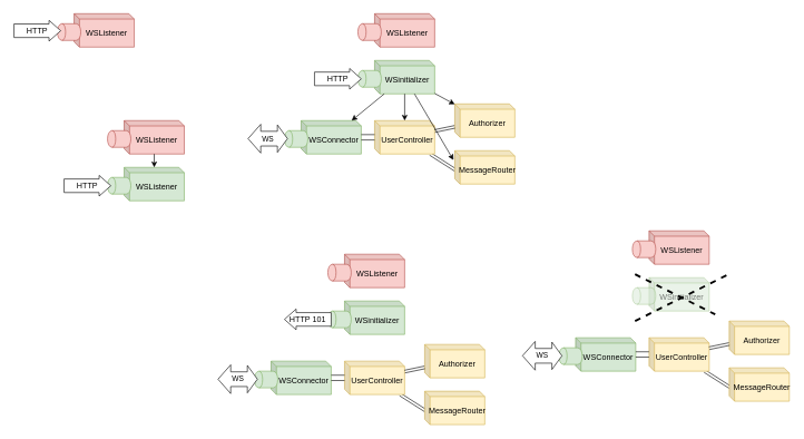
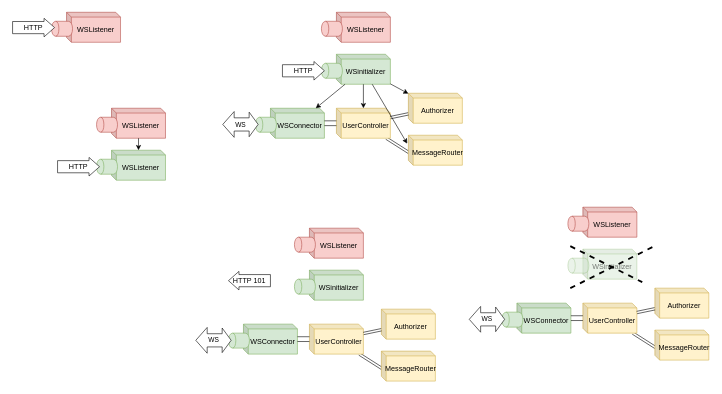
  <mxCell id="0" />
  <mxCell id="1" parent="0" />
  <mxCell id="2" value="" style="shape=link;html=1;fillColor=#ffffff;entryX=0.022;entryY=0.58;entryDx=0;entryDy=0;entryPerimeter=0;" edge="1" parent="1"><mxGeometry width="50" height="50" relative="1" as="geometry"><mxPoint x="643.286" y="230" as="sourcePoint" /><mxPoint x="681" y="254" as="targetPoint" /></mxGeometry></mxCell>
  <mxCell id="3" value="WSListener" style="shape=cube;whiteSpace=wrap;html=1;boundedLbl=1;backgroundOutline=1;darkOpacity=0.05;darkOpacity2=0.1;size=8;fillColor=#f8cecc;strokeColor=#b85450;" vertex="1" parent="1"><mxGeometry x="110" y="20" width="90" height="50" as="geometry" /></mxCell>
  <mxCell id="4" value="" style="shape=cylinder;whiteSpace=wrap;html=1;boundedLbl=1;backgroundOutline=1;rotation=-90;fillColor=#f8cecc;strokeColor=#b85450;" vertex="1" parent="1"><mxGeometry x="90" y="30" width="25" height="35" as="geometry" /></mxCell>
  <mxCell id="5" value="HTTP" style="shape=singleArrow;whiteSpace=wrap;html=1;arrowWidth=0.654;arrowSize=0.25;" vertex="1" parent="1"><mxGeometry x="20" y="30" width="70" height="31" as="geometry" /></mxCell>
  <mxCell id="6" value="WSListener" style="shape=cube;whiteSpace=wrap;html=1;boundedLbl=1;backgroundOutline=1;darkOpacity=0.05;darkOpacity2=0.1;size=8;fillColor=#f8cecc;strokeColor=#b85450;" vertex="1" parent="1"><mxGeometry x="185" y="180" width="90" height="50" as="geometry" /></mxCell>
  <mxCell id="7" value="" style="shape=cylinder;whiteSpace=wrap;html=1;boundedLbl=1;backgroundOutline=1;rotation=-90;fillColor=#f8cecc;strokeColor=#b85450;" vertex="1" parent="1"><mxGeometry x="165" y="190" width="25" height="35" as="geometry" /></mxCell>
  <mxCell id="8" value="WSListener" style="shape=cube;whiteSpace=wrap;html=1;boundedLbl=1;backgroundOutline=1;darkOpacity=0.05;darkOpacity2=0.1;size=8;fillColor=#d5e8d4;strokeColor=#82b366;" vertex="1" parent="1"><mxGeometry x="185" y="250" width="90" height="50" as="geometry" /></mxCell>
  <mxCell id="9" value="" style="shape=cylinder;whiteSpace=wrap;html=1;boundedLbl=1;backgroundOutline=1;rotation=-90;fillColor=#d5e8d4;strokeColor=#82b366;" vertex="1" parent="1"><mxGeometry x="165" y="260" width="25" height="35" as="geometry" /></mxCell>
  <mxCell id="10" value="" style="endArrow=classic;html=1;" edge="1" parent="1"><mxGeometry width="50" height="50" relative="1" as="geometry"><mxPoint x="230" y="230" as="sourcePoint" /><mxPoint x="230" y="250" as="targetPoint" /></mxGeometry></mxCell>
  <mxCell id="11" value="HTTP" style="shape=singleArrow;whiteSpace=wrap;html=1;arrowWidth=0.654;arrowSize=0.25;" vertex="1" parent="1"><mxGeometry x="95" y="262" width="70" height="31" as="geometry" /></mxCell>
  <mxCell id="12" value="WSListener" style="shape=cube;whiteSpace=wrap;html=1;boundedLbl=1;backgroundOutline=1;darkOpacity=0.05;darkOpacity2=0.1;size=8;fillColor=#f8cecc;strokeColor=#b85450;" vertex="1" parent="1"><mxGeometry x="560" y="20" width="90" height="50" as="geometry" /></mxCell>
  <mxCell id="13" value="" style="shape=cylinder;whiteSpace=wrap;html=1;boundedLbl=1;backgroundOutline=1;rotation=-90;fillColor=#f8cecc;strokeColor=#b85450;" vertex="1" parent="1"><mxGeometry x="540" y="30" width="25" height="35" as="geometry" /></mxCell>
  <mxCell id="14" value="WSinitializer" style="shape=cube;whiteSpace=wrap;html=1;boundedLbl=1;backgroundOutline=1;darkOpacity=0.05;darkOpacity2=0.1;size=8;fillColor=#d5e8d4;strokeColor=#82b366;" vertex="1" parent="1"><mxGeometry x="560" y="90" width="90" height="50" as="geometry" /></mxCell>
  <mxCell id="15" value="" style="shape=cylinder;whiteSpace=wrap;html=1;boundedLbl=1;backgroundOutline=1;rotation=-90;fillColor=#d5e8d4;strokeColor=#82b366;" vertex="1" parent="1"><mxGeometry x="540" y="100" width="25" height="35" as="geometry" /></mxCell>
  <mxCell id="16" value="HTTP" style="shape=singleArrow;whiteSpace=wrap;html=1;arrowWidth=0.654;arrowSize=0.25;" vertex="1" parent="1"><mxGeometry x="470" y="102" width="70" height="31" as="geometry" /></mxCell>
  <mxCell id="17" value="WSConnector" style="shape=cube;whiteSpace=wrap;html=1;boundedLbl=1;backgroundOutline=1;darkOpacity=0.05;darkOpacity2=0.1;size=8;fillColor=#d5e8d4;strokeColor=#82b366;" vertex="1" parent="1"><mxGeometry x="450" y="180" width="90" height="50" as="geometry" /></mxCell>
  <mxCell id="18" value="" style="shape=cylinder;whiteSpace=wrap;html=1;boundedLbl=1;backgroundOutline=1;rotation=-90;fillColor=#d5e8d4;strokeColor=#82b366;" vertex="1" parent="1"><mxGeometry x="430" y="190" width="25" height="35" as="geometry" /></mxCell>
  <mxCell id="19" value="UserController" style="shape=cube;whiteSpace=wrap;html=1;boundedLbl=1;backgroundOutline=1;darkOpacity=0.05;darkOpacity2=0.1;size=8;fillColor=#fff2cc;strokeColor=#d6b656;" vertex="1" parent="1"><mxGeometry x="560" y="180" width="90" height="50" as="geometry" /></mxCell>
  <mxCell id="20" value="Authorizer" style="shape=cube;whiteSpace=wrap;html=1;boundedLbl=1;backgroundOutline=1;darkOpacity=0.05;darkOpacity2=0.1;size=8;fillColor=#fff2cc;strokeColor=#d6b656;" vertex="1" parent="1"><mxGeometry x="680" y="155" width="90" height="50" as="geometry" /></mxCell>
  <mxCell id="21" value="MessageRouter" style="shape=cube;whiteSpace=wrap;html=1;boundedLbl=1;backgroundOutline=1;darkOpacity=0.05;darkOpacity2=0.1;size=8;fillColor=#fff2cc;strokeColor=#d6b656;" vertex="1" parent="1"><mxGeometry x="680" y="225" width="90" height="50" as="geometry" /></mxCell>
  <mxCell id="22" value="WS" style="shape=flexArrow;endArrow=classic;startArrow=classic;html=1;width=22;endSize=4.67;endWidth=18;fillColor=#ffffff;" edge="1" parent="1"><mxGeometry width="50" height="50" relative="1" as="geometry"><mxPoint x="370" y="207" as="sourcePoint" /><mxPoint x="430" y="207" as="targetPoint" /></mxGeometry></mxCell>
  <mxCell id="23" value="" style="endArrow=classic;html=1;fillColor=#ffffff;" edge="1" parent="1" source="14" target="17"><mxGeometry width="50" height="50" relative="1" as="geometry"><mxPoint x="560" y="330" as="sourcePoint" /><mxPoint x="610" y="280" as="targetPoint" /></mxGeometry></mxCell>
  <mxCell id="24" value="" style="endArrow=classic;html=1;fillColor=#ffffff;" edge="1" parent="1" source="14" target="19"><mxGeometry width="50" height="50" relative="1" as="geometry"><mxPoint x="630" y="350" as="sourcePoint" /><mxPoint x="680" y="300" as="targetPoint" /></mxGeometry></mxCell>
  <mxCell id="25" value="" style="endArrow=classic;html=1;fillColor=#ffffff;" edge="1" parent="1" source="14" target="20"><mxGeometry width="50" height="50" relative="1" as="geometry"><mxPoint x="500" y="330" as="sourcePoint" /><mxPoint x="550" y="280" as="targetPoint" /></mxGeometry></mxCell>
  <mxCell id="26" value="" style="endArrow=classic;html=1;fillColor=#ffffff;entryX=-0.022;entryY=0.28;entryDx=0;entryDy=0;entryPerimeter=0;" edge="1" parent="1" source="14" target="21"><mxGeometry width="50" height="50" relative="1" as="geometry"><mxPoint x="600" y="300" as="sourcePoint" /><mxPoint x="650" y="250" as="targetPoint" /></mxGeometry></mxCell>
  <mxCell id="27" value="" style="shape=link;html=1;fillColor=#ffffff;width=8;" edge="1" parent="1" source="17" target="19"><mxGeometry width="50" height="50" relative="1" as="geometry"><mxPoint x="520" y="240" as="sourcePoint" /><mxPoint x="570" y="190" as="targetPoint" /></mxGeometry></mxCell>
  <mxCell id="28" value="" style="shape=link;html=1;fillColor=#ffffff;" edge="1" parent="1" source="19" target="20"><mxGeometry width="50" height="50" relative="1" as="geometry"><mxPoint x="540" y="330" as="sourcePoint" /><mxPoint x="590" y="280" as="targetPoint" /></mxGeometry></mxCell>
  <mxCell id="29" value="" style="shape=link;html=1;fillColor=#ffffff;entryX=0.022;entryY=0.58;entryDx=0;entryDy=0;entryPerimeter=0;" edge="1" parent="1"><mxGeometry width="50" height="50" relative="1" as="geometry"><mxPoint x="598.286" y="590" as="sourcePoint" /><mxPoint x="636" y="614" as="targetPoint" /></mxGeometry></mxCell>
  <mxCell id="30" value="WSListener" style="shape=cube;whiteSpace=wrap;html=1;boundedLbl=1;backgroundOutline=1;darkOpacity=0.05;darkOpacity2=0.1;size=8;fillColor=#f8cecc;strokeColor=#b85450;" vertex="1" parent="1"><mxGeometry x="515" y="380" width="90" height="50" as="geometry" /></mxCell>
  <mxCell id="31" value="" style="shape=cylinder;whiteSpace=wrap;html=1;boundedLbl=1;backgroundOutline=1;rotation=-90;fillColor=#f8cecc;strokeColor=#b85450;" vertex="1" parent="1"><mxGeometry x="495" y="390" width="25" height="35" as="geometry" /></mxCell>
  <mxCell id="32" value="WSinitializer" style="shape=cube;whiteSpace=wrap;html=1;boundedLbl=1;backgroundOutline=1;darkOpacity=0.05;darkOpacity2=0.1;size=8;fillColor=#d5e8d4;strokeColor=#82b366;" vertex="1" parent="1"><mxGeometry x="515" y="450" width="90" height="50" as="geometry" /></mxCell>
  <mxCell id="33" value="" style="shape=cylinder;whiteSpace=wrap;html=1;boundedLbl=1;backgroundOutline=1;rotation=-90;fillColor=#d5e8d4;strokeColor=#82b366;" vertex="1" parent="1"><mxGeometry x="495" y="460" width="25" height="35" as="geometry" /></mxCell>
- <mxCell id="34" value="HTTP 101" style="shape=singleArrow;whiteSpace=wrap;html=1;arrowWidth=0.654;arrowSize=0.25;direction=west;" vertex="1" parent="1"><mxGeometry x="425" y="462" width="70" height="31" as="geometry" /></mxCell>
+ <mxCell id="34" value="HTTP 101" style="shape=singleArrow;whiteSpace=wrap;html=1;arrowWidth=0.654;arrowSize=0.25;direction=west;" vertex="1" parent="1"><mxGeometry x="380" y="452" width="70" height="31" as="geometry" /></mxCell>
  <mxCell id="35" value="WSConnector" style="shape=cube;whiteSpace=wrap;html=1;boundedLbl=1;backgroundOutline=1;darkOpacity=0.05;darkOpacity2=0.1;size=8;fillColor=#d5e8d4;strokeColor=#82b366;" vertex="1" parent="1"><mxGeometry x="405" y="540" width="90" height="50" as="geometry" /></mxCell>
  <mxCell id="36" value="" style="shape=cylinder;whiteSpace=wrap;html=1;boundedLbl=1;backgroundOutline=1;rotation=-90;fillColor=#d5e8d4;strokeColor=#82b366;" vertex="1" parent="1"><mxGeometry x="385" y="550" width="25" height="35" as="geometry" /></mxCell>
  <mxCell id="37" value="UserController" style="shape=cube;whiteSpace=wrap;html=1;boundedLbl=1;backgroundOutline=1;darkOpacity=0.05;darkOpacity2=0.1;size=8;fillColor=#fff2cc;strokeColor=#d6b656;" vertex="1" parent="1"><mxGeometry x="515" y="540" width="90" height="50" as="geometry" /></mxCell>
  <mxCell id="38" value="Authorizer" style="shape=cube;whiteSpace=wrap;html=1;boundedLbl=1;backgroundOutline=1;darkOpacity=0.05;darkOpacity2=0.1;size=8;fillColor=#fff2cc;strokeColor=#d6b656;" vertex="1" parent="1"><mxGeometry x="635" y="515" width="90" height="50" as="geometry" /></mxCell>
  <mxCell id="39" value="MessageRouter" style="shape=cube;whiteSpace=wrap;html=1;boundedLbl=1;backgroundOutline=1;darkOpacity=0.05;darkOpacity2=0.1;size=8;fillColor=#fff2cc;strokeColor=#d6b656;" vertex="1" parent="1"><mxGeometry x="635" y="585" width="90" height="50" as="geometry" /></mxCell>
  <mxCell id="40" value="WS" style="shape=flexArrow;endArrow=classic;startArrow=classic;html=1;width=22;endSize=4.67;endWidth=18;fillColor=#ffffff;" edge="1" parent="1"><mxGeometry width="50" height="50" relative="1" as="geometry"><mxPoint x="325" y="567" as="sourcePoint" /><mxPoint x="385" y="567" as="targetPoint" /></mxGeometry></mxCell>
  <mxCell id="41" value="" style="shape=link;html=1;fillColor=#ffffff;width=8;" edge="1" source="35" target="37" parent="1"><mxGeometry width="50" height="50" relative="1" as="geometry"><mxPoint x="475" y="600" as="sourcePoint" /><mxPoint x="525" y="550" as="targetPoint" /></mxGeometry></mxCell>
  <mxCell id="42" value="" style="shape=link;html=1;fillColor=#ffffff;" edge="1" source="37" target="38" parent="1"><mxGeometry width="50" height="50" relative="1" as="geometry"><mxPoint x="495" y="690" as="sourcePoint" /><mxPoint x="545" y="640" as="targetPoint" /></mxGeometry></mxCell>
  <mxCell id="43" value="" style="shape=link;html=1;fillColor=#ffffff;entryX=0.022;entryY=0.58;entryDx=0;entryDy=0;entryPerimeter=0;" edge="1" parent="1"><mxGeometry width="50" height="50" relative="1" as="geometry"><mxPoint x="1054.286" y="555" as="sourcePoint" /><mxPoint x="1092" y="579" as="targetPoint" /></mxGeometry></mxCell>
  <mxCell id="44" value="WSListener" style="shape=cube;whiteSpace=wrap;html=1;boundedLbl=1;backgroundOutline=1;darkOpacity=0.05;darkOpacity2=0.1;size=8;fillColor=#f8cecc;strokeColor=#b85450;" vertex="1" parent="1"><mxGeometry x="971" y="345" width="90" height="50" as="geometry" /></mxCell>
  <mxCell id="45" value="" style="shape=cylinder;whiteSpace=wrap;html=1;boundedLbl=1;backgroundOutline=1;rotation=-90;fillColor=#f8cecc;strokeColor=#b85450;" vertex="1" parent="1"><mxGeometry x="951" y="355" width="25" height="35" as="geometry" /></mxCell>
  <mxCell id="46" value="WSConnector" style="shape=cube;whiteSpace=wrap;html=1;boundedLbl=1;backgroundOutline=1;darkOpacity=0.05;darkOpacity2=0.1;size=8;fillColor=#d5e8d4;strokeColor=#82b366;" vertex="1" parent="1"><mxGeometry x="861" y="505" width="90" height="50" as="geometry" /></mxCell>
  <mxCell id="47" value="" style="shape=cylinder;whiteSpace=wrap;html=1;boundedLbl=1;backgroundOutline=1;rotation=-90;fillColor=#d5e8d4;strokeColor=#82b366;" vertex="1" parent="1"><mxGeometry x="841" y="515" width="25" height="35" as="geometry" /></mxCell>
  <mxCell id="48" value="UserController" style="shape=cube;whiteSpace=wrap;html=1;boundedLbl=1;backgroundOutline=1;darkOpacity=0.05;darkOpacity2=0.1;size=8;fillColor=#fff2cc;strokeColor=#d6b656;" vertex="1" parent="1"><mxGeometry x="971" y="505" width="90" height="50" as="geometry" /></mxCell>
  <mxCell id="49" value="Authorizer" style="shape=cube;whiteSpace=wrap;html=1;boundedLbl=1;backgroundOutline=1;darkOpacity=0.05;darkOpacity2=0.1;size=8;fillColor=#fff2cc;strokeColor=#d6b656;" vertex="1" parent="1"><mxGeometry x="1091" y="480" width="90" height="50" as="geometry" /></mxCell>
  <mxCell id="50" value="MessageRouter" style="shape=cube;whiteSpace=wrap;html=1;boundedLbl=1;backgroundOutline=1;darkOpacity=0.05;darkOpacity2=0.1;size=8;fillColor=#fff2cc;strokeColor=#d6b656;" vertex="1" parent="1"><mxGeometry x="1091" y="550" width="90" height="50" as="geometry" /></mxCell>
  <mxCell id="51" value="WS" style="shape=flexArrow;endArrow=classic;startArrow=classic;html=1;width=22;endSize=4.67;endWidth=18;fillColor=#ffffff;" edge="1" parent="1"><mxGeometry width="50" height="50" relative="1" as="geometry"><mxPoint x="781" y="532" as="sourcePoint" /><mxPoint x="841" y="532" as="targetPoint" /></mxGeometry></mxCell>
  <mxCell id="52" value="" style="shape=link;html=1;fillColor=#ffffff;width=8;" edge="1" source="46" target="48" parent="1"><mxGeometry width="50" height="50" relative="1" as="geometry"><mxPoint x="931" y="565" as="sourcePoint" /><mxPoint x="981" y="515" as="targetPoint" /></mxGeometry></mxCell>
  <mxCell id="53" value="" style="shape=link;html=1;fillColor=#ffffff;" edge="1" source="48" target="49" parent="1"><mxGeometry width="50" height="50" relative="1" as="geometry"><mxPoint x="951" y="655" as="sourcePoint" /><mxPoint x="1001" y="605" as="targetPoint" /></mxGeometry></mxCell>
  <mxCell id="54" value="" style="group;" vertex="1" connectable="0" parent="1"><mxGeometry x="951" y="415" width="110" height="50" as="geometry" /></mxCell>
  <mxCell id="55" value="WSinitializer" style="shape=cube;whiteSpace=wrap;html=1;boundedLbl=1;backgroundOutline=1;darkOpacity=0.05;darkOpacity2=0.1;size=8;fillColor=#d5e8d4;strokeColor=#82b366;opacity=50;textOpacity=50;" vertex="1" parent="54"><mxGeometry x="20" width="90" height="50" as="geometry" /></mxCell>
  <mxCell id="56" value="" style="shape=cylinder;whiteSpace=wrap;html=1;boundedLbl=1;backgroundOutline=1;rotation=-90;fillColor=#d5e8d4;strokeColor=#82b366;opacity=50;" vertex="1" parent="54"><mxGeometry y="10" width="25" height="35" as="geometry" /></mxCell>
  <mxCell id="57" value="" style="endArrow=none;dashed=1;html=1;fillColor=#ffffff;strokeWidth=3;" edge="1" parent="1"><mxGeometry width="50" height="50" relative="1" as="geometry"><mxPoint x="950" y="480" as="sourcePoint" /><mxPoint x="1090" y="410" as="targetPoint" /></mxGeometry></mxCell>
  <mxCell id="58" value="" style="endArrow=none;dashed=1;html=1;fillColor=#ffffff;strokeWidth=3;" edge="1" parent="1"><mxGeometry width="50" height="50" relative="1" as="geometry"><mxPoint x="950" y="410" as="sourcePoint" /><mxPoint x="1070" y="470" as="targetPoint" /></mxGeometry></mxCell>
